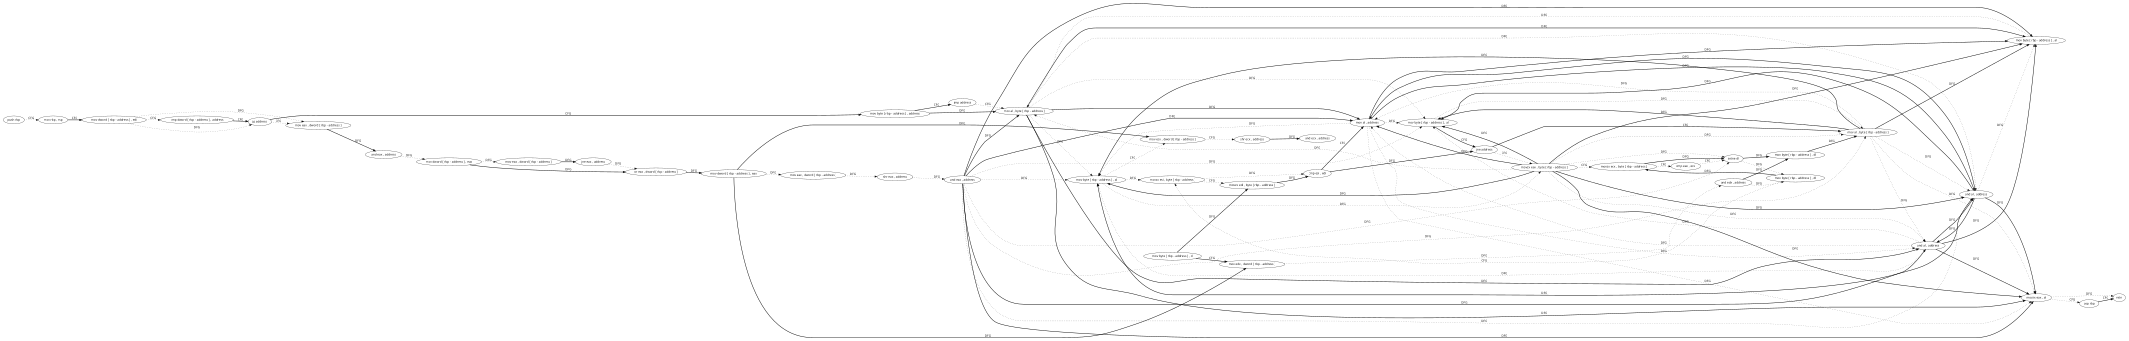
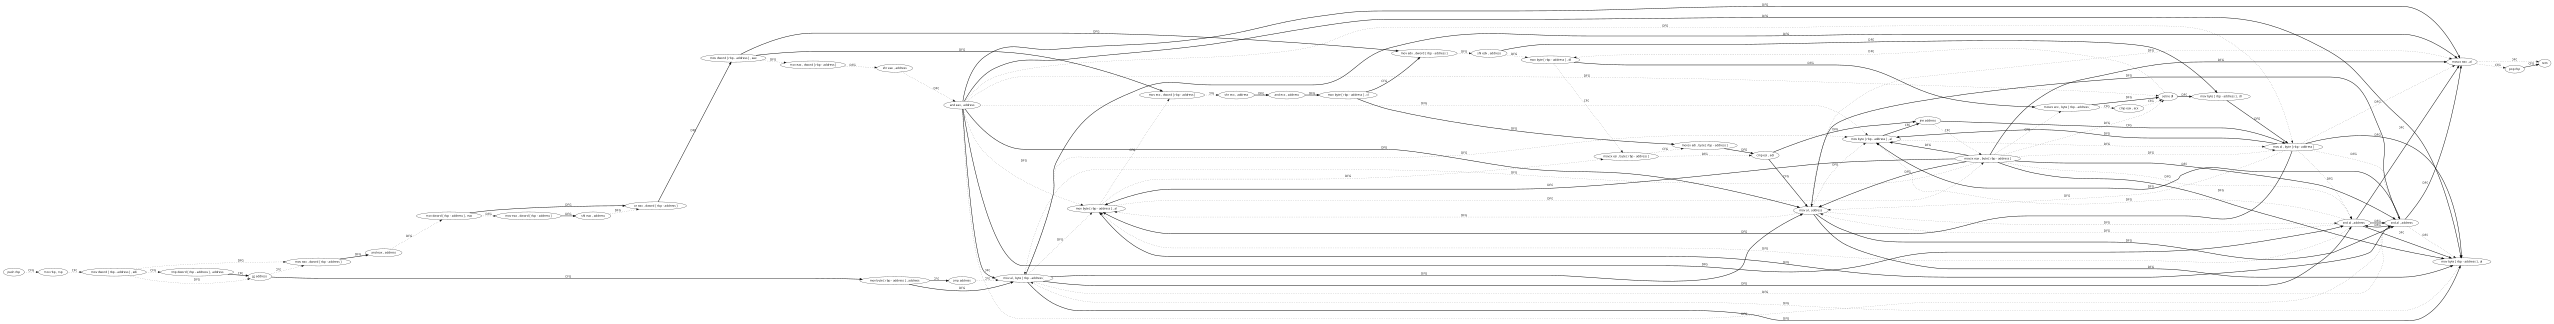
  digraph {
    fontname="Open Sans"
    rankdir=LR
    node [fontname="Open Sans"]
    edge [fontname="Open Sans" style=dotted]
    n1 [label="push rbp"]
    n2 [label="mov rbp , rsp"]
    n3 [label="mov dword [ rbp - address ] , edi"]
    n4 [label="cmp dword [ rbp - address ] , address"]
    n5 [label="jg address"]
    n6 [label="mov eax , dword [ rbp - address ]"]
    n7 [label="mov byte [ rbp - address ] , address"]
    n8 [label="and eax , address"]
    n9 [label="jmp address"]
    n10 [label="mov al , byte [ rbp - address ]"]
    n11 [label="mov dword [ rbp - address ] , eax"]
    n12 [label="mov byte [ rbp - address ] , al"]
    n13 [label="mov al , address"]
    n14 [label="mov byte [ rbp - address ] , al"]
    n15 [label="and al , address"]
    n16 [label="mov byte [ rbp - address ] , al"]
    n17 [label="and al , address"]
    n18 [label="movzx eax , al"]
    n19 [label="mov eax , dword [ rbp - address ]"]
    n20 [label="or eax , dword [ rbp - address ]"]
-   n21 [label="jne eax , address"]
+   n21 [label="shl eax , address"]
    n22 [label="mov dword [ rbp - address ] , eax"]
    n23 [label="mov eax , dword [ rbp - address ]"]
    n24 [label="mov ecx , dword [ rbp - address ]"]
    n25 [label="mov edx , dword [ rbp - address ]"]
    n26 [label="shr eax , address"]
    n27 [label="shr ecx , address"]
-   n28 [label="and edx , address"]
+   n28 [label="shl edx , address"]
    n29 [label="and eax , address"]
    n30 [label="mov al , byte [ rbp - address ]"]
    n31 [label="setne dl"]
    n32 [label="movzx esi , byte [ rbp - address ]"]
    n33 [label="movzx eax , byte [ rbp - address ]"]
    n34 [label="jne address"]
    n35 [label="mov byte [ rbp - address ] , dl"]
    n36 [label="mov byte [ rbp - address ] , dl"]
    n37 [label="pop rbp"]
    n38 [label=retn]
    n39 [label="movzx edi , byte [ rbp - address ]"]
    n40 [label="cmp esi , edi"]
    n41 [label="movzx ecx , byte [ rbp - address ]"]
    n42 [label="and ecx , address"]
    n43 [label="mov byte [ rbp - address ] , cl"]
    n44 [label="cmp eax , ecx"]
    n1 -> n2 [label=CFG]
-   n2 -> n3 [label=CFG style=bold]
+   n2 -> n3 [label=CFG]
    n3 -> n4 [label=CFG]
    n3 -> n5 [label=DFG]
    n3 -> n6 [label=DFG]
    n4 -> n5 [label=CFG style=bold]
    n5 -> n6 [label=CFG]
    n5 -> n7 [label=CFG style=bold]
    n6 -> n8 [label=DFG style=bold]
    n7 -> n9 [label=CFG style=bold]
    n7 -> n10 [label=DFG style=bold]
    n8 -> n11 [label=DFG]
    n9 -> n10 [label=CFG]
    n10 -> n12 [label=DFG]
    n10 -> n13 [label=DFG style=bold]
    n10 -> n14 [label=DFG]
    n10 -> n15 [label=DFG]
    n10 -> n16 [label=DFG style=bold]
    n10 -> n17 [label=DFG style=bold]
    n10 -> n18 [label=DFG style=bold]
    n11 -> n19 [label=DFG]
    n11 -> n20 [label=DFG style=bold]
    n12 -> n24 [label=CFG]
    n12 -> n32 [label=DFG]
    n12 -> n33 [label=DFG]
    n13 -> n12 [label=DFG]
    n13 -> n14 [label=DFG]
    n13 -> n15 [label=DFG style=bold]
    n13 -> n16 [label=DFG style=bold]
    n13 -> n17 [label=DFG]
    n13 -> n18 [label=DFG]
    n14 -> n30 [label=DFG]
    n14 -> n34 [label=CFG style=bold]
    n15 -> n12 [label=DFG style=bold]
    n15 -> n13 [label=DFG style=bold]
    n15 -> n14 [label=DFG style=bold]
    n15 -> n16 [label=DFG]
    n15 -> n17 [label=DFG style=bold]
    n15 -> n18 [label=DFG style=bold]
    n16 -> n10 [label=DFG]
    n17 -> n12 [label=DFG]
    n17 -> n13 [label=DFG]
    n17 -> n14 [label=DFG]
    n17 -> n15 [label=DFG style=bold]
    n17 -> n16 [label=DFG style=bold]
    n17 -> n18 [label=DFG style=bold]
    n18 -> n37 [label=CFG]
    n18 -> n38 [label=DFG]
    n19 -> n21 [label=DFG style=bold]
    n20 -> n22 [label=DFG style=bold]
    n21 -> n20 [label=DFG]
    n22 -> n23 [label=DFG]
    n22 -> n24 [label=DFG style=bold]
    n22 -> n25 [label=DFG style=bold]
    n23 -> n26 [label=DFG]
    n24 -> n27 [label=CFG]
    n25 -> n28 [label=DFG]
    n26 -> n29 [label=DFG]
    n27 -> n42 [label=DFG style=bold]
    n28 -> n35 [label=DFG]
    n28 -> n36 [label=DFG style=bold]
    n29 -> n10 [label=DFG style=bold]
    n29 -> n12 [label=DFG]
    n29 -> n13 [label=DFG style=bold]
    n29 -> n14 [label=DFG]
    n29 -> n15 [label=DFG]
    n29 -> n16 [label=DFG style=bold]
    n29 -> n17 [label=DFG style=bold]
    n29 -> n18 [label=DFG style=bold]
    n29 -> n30 [label=DFG]
    n29 -> n31 [label=DFG]
    n30 -> n12 [label=DFG style=bold]
    n30 -> n13 [label=DFG]
    n30 -> n14 [label=DFG style=bold]
    n30 -> n15 [label=DFG]
    n30 -> n16 [label=DFG style=bold]
    n30 -> n17 [label=DFG]
    n30 -> n18 [label=DFG]
    n31 -> n35 [label=DFG]
    n31 -> n36 [label=DFG style=bold]
    n32 -> n39 [label=CFG]
    n32 -> n40 [label=DFG]
    n33 -> n10 [label=DFG]
    n33 -> n12 [label=DFG style=bold]
    n33 -> n13 [label=DFG style=bold]
    n33 -> n14 [label=DFG style=bold]
    n33 -> n15 [label=DFG style=bold]
    n33 -> n16 [label=DFG style=bold]
    n33 -> n17 [label=DFG]
    n33 -> n18 [label=DFG style=bold]
    n33 -> n30 [label=DFG]
    n33 -> n31 [label=DFG]
    n33 -> n41 [label=CFG]
    n34 -> n30 [label=CFG style=bold]
    n34 -> n33 [label=CFG]
    n35 -> n32 [label=CFG]
    n35 -> n41 [label=DFG style=bold]
    n36 -> n30 [label=DFG style=bold]
    n37 -> n38 [label=CFG style=bold]
    n39 -> n40 [label=DFG style=bold]
    n40 -> n13 [label=CFG style=bold]
    n40 -> n34 [label=DFG style=bold]
    n41 -> n31 [label=DFG style=bold]
    n41 -> n44 [label=CFG]
+   n42 -> n43 [label=DFG style=bold]
    n43 -> n25 [label=CFG style=bold]
    n43 -> n39 [label=DFG style=bold]
    n44 -> n31 [label=CFG]
  }
